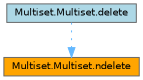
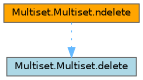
  digraph {
    rankdir=TB
    node [fontname=Helvetica fontsize=10 shape=box style=filled]
    n1 [color=gray40 fillcolor=orange fontcolor=black height=0.2 label="Multiset.Multiset.ndelete" width=0.4]
    n2 [color=grey40 fillcolor=lightblue height=0.2 label="Multiset.Multiset.delete" width=0.4]
-   n2 -> n1 [color=steelblue1 fontname=Helvetica fontsize=10 labelfontname=Helvetica labelfontsize=10 style=dotted]
+   n1 -> n2 [color=steelblue1 fontname=Helvetica fontsize=10 labelfontname=Helvetica labelfontsize=10 style=dotted]
  }
